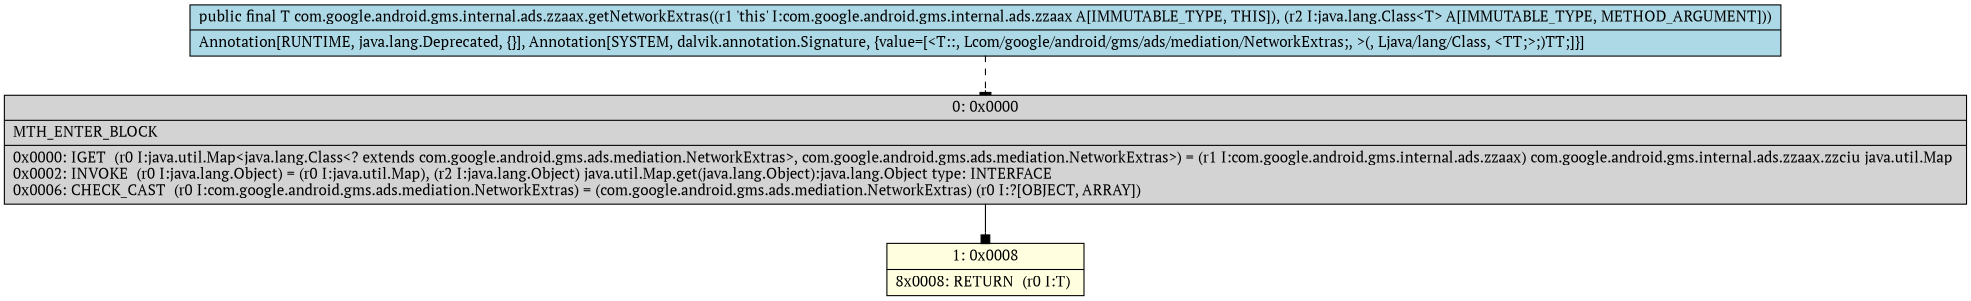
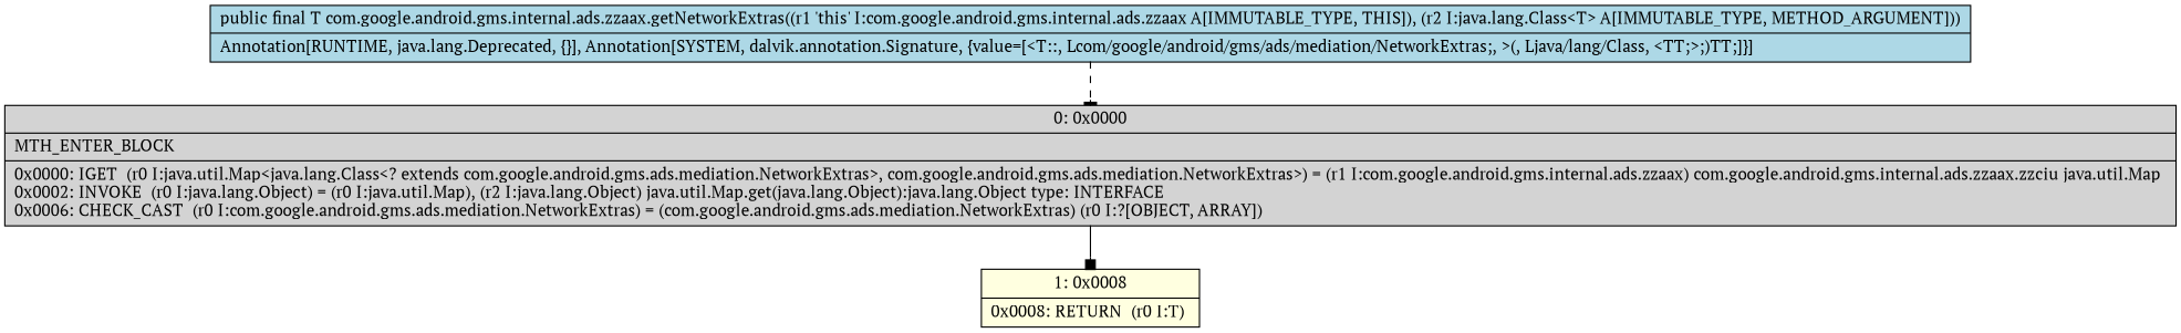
  digraph {
    fontname="PT Serif"
    node [shape=record style=filled fontname="PT Serif"]
    edge [fontname="PT Serif"]
    n1 [label="{0\:\ 0x0000|MTH_ENTER_BLOCK\l|0x0000: IGET  (r0 I:java.util.Map\<java.lang.Class\<? extends com.google.android.gms.ads.mediation.NetworkExtras\>, com.google.android.gms.ads.mediation.NetworkExtras\>) = (r1 I:com.google.android.gms.internal.ads.zzaax) com.google.android.gms.internal.ads.zzaax.zzciu java.util.Map \l0x0002: INVOKE  (r0 I:java.lang.Object) = (r0 I:java.util.Map), (r2 I:java.lang.Object) java.util.Map.get(java.lang.Object):java.lang.Object type: INTERFACE \l0x0006: CHECK_CAST  (r0 I:com.google.android.gms.ads.mediation.NetworkExtras) = (com.google.android.gms.ads.mediation.NetworkExtras) (r0 I:?[OBJECT, ARRAY]) \l}" fillcolor=lightgrey]
-   n2 [label="{1\:\ 0x0008|8x0008: RETURN  (r0 I:T) \l}" fillcolor=lightyellow]
+   n2 [label="{1\:\ 0x0008|0x0008: RETURN  (r0 I:T) \l}" fillcolor=lightyellow]
    n3 [label="{public final T com.google.android.gms.internal.ads.zzaax.getNetworkExtras((r1 'this' I:com.google.android.gms.internal.ads.zzaax A[IMMUTABLE_TYPE, THIS]), (r2 I:java.lang.Class\<T\> A[IMMUTABLE_TYPE, METHOD_ARGUMENT]))  | Annotation[RUNTIME, java.lang.Deprecated, \{\}], Annotation[SYSTEM, dalvik.annotation.Signature, \{value=[\<T::, Lcom\/google\/android\/gms\/ads\/mediation\/NetworkExtras;, \>(, Ljava\/lang\/Class, \<TT;\>;)TT;]\}]\l}" fillcolor=lightblue]
    n1 -> n2 [style=solid arrowhead=box]
    n3 -> n1 [style=dashed arrowhead=tee]
  }
